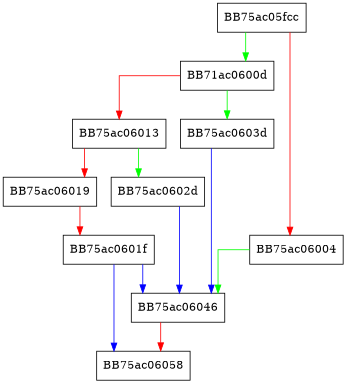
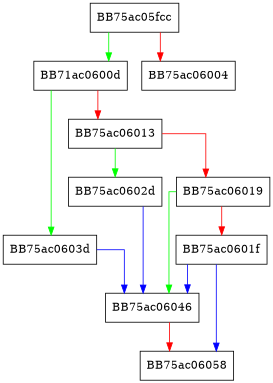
  digraph {
    splines=ortho
    node [shape=box]
    edge [color=red]
    n1 [label=BB71ac0600d]
    BB75ac05fcc
    BB75ac06004
    BB75ac0603d
    BB75ac06013
    BB75ac06046
    BB75ac0602d
    BB75ac06019
    BB75ac06058
    BB75ac0601f
    n1 -> BB75ac0603d [color=green]
    n1 -> BB75ac06013
    BB75ac05fcc -> n1 [color=green]
    BB75ac05fcc -> BB75ac06004
    BB75ac0603d -> BB75ac06046 [color=blue]
    BB75ac06013 -> BB75ac0602d [color=green]
    BB75ac06013 -> BB75ac06019
    BB75ac06046 -> BB75ac06058
    BB75ac0602d -> BB75ac06046 [color=blue]
-   BB75ac06004 -> BB75ac06046 [color=green]
+   BB75ac06019 -> BB75ac06046 [color=green]
    BB75ac06019 -> BB75ac0601f
    BB75ac0601f -> BB75ac06046 [color=blue]
    BB75ac0601f -> BB75ac06058 [color=blue]
  }
